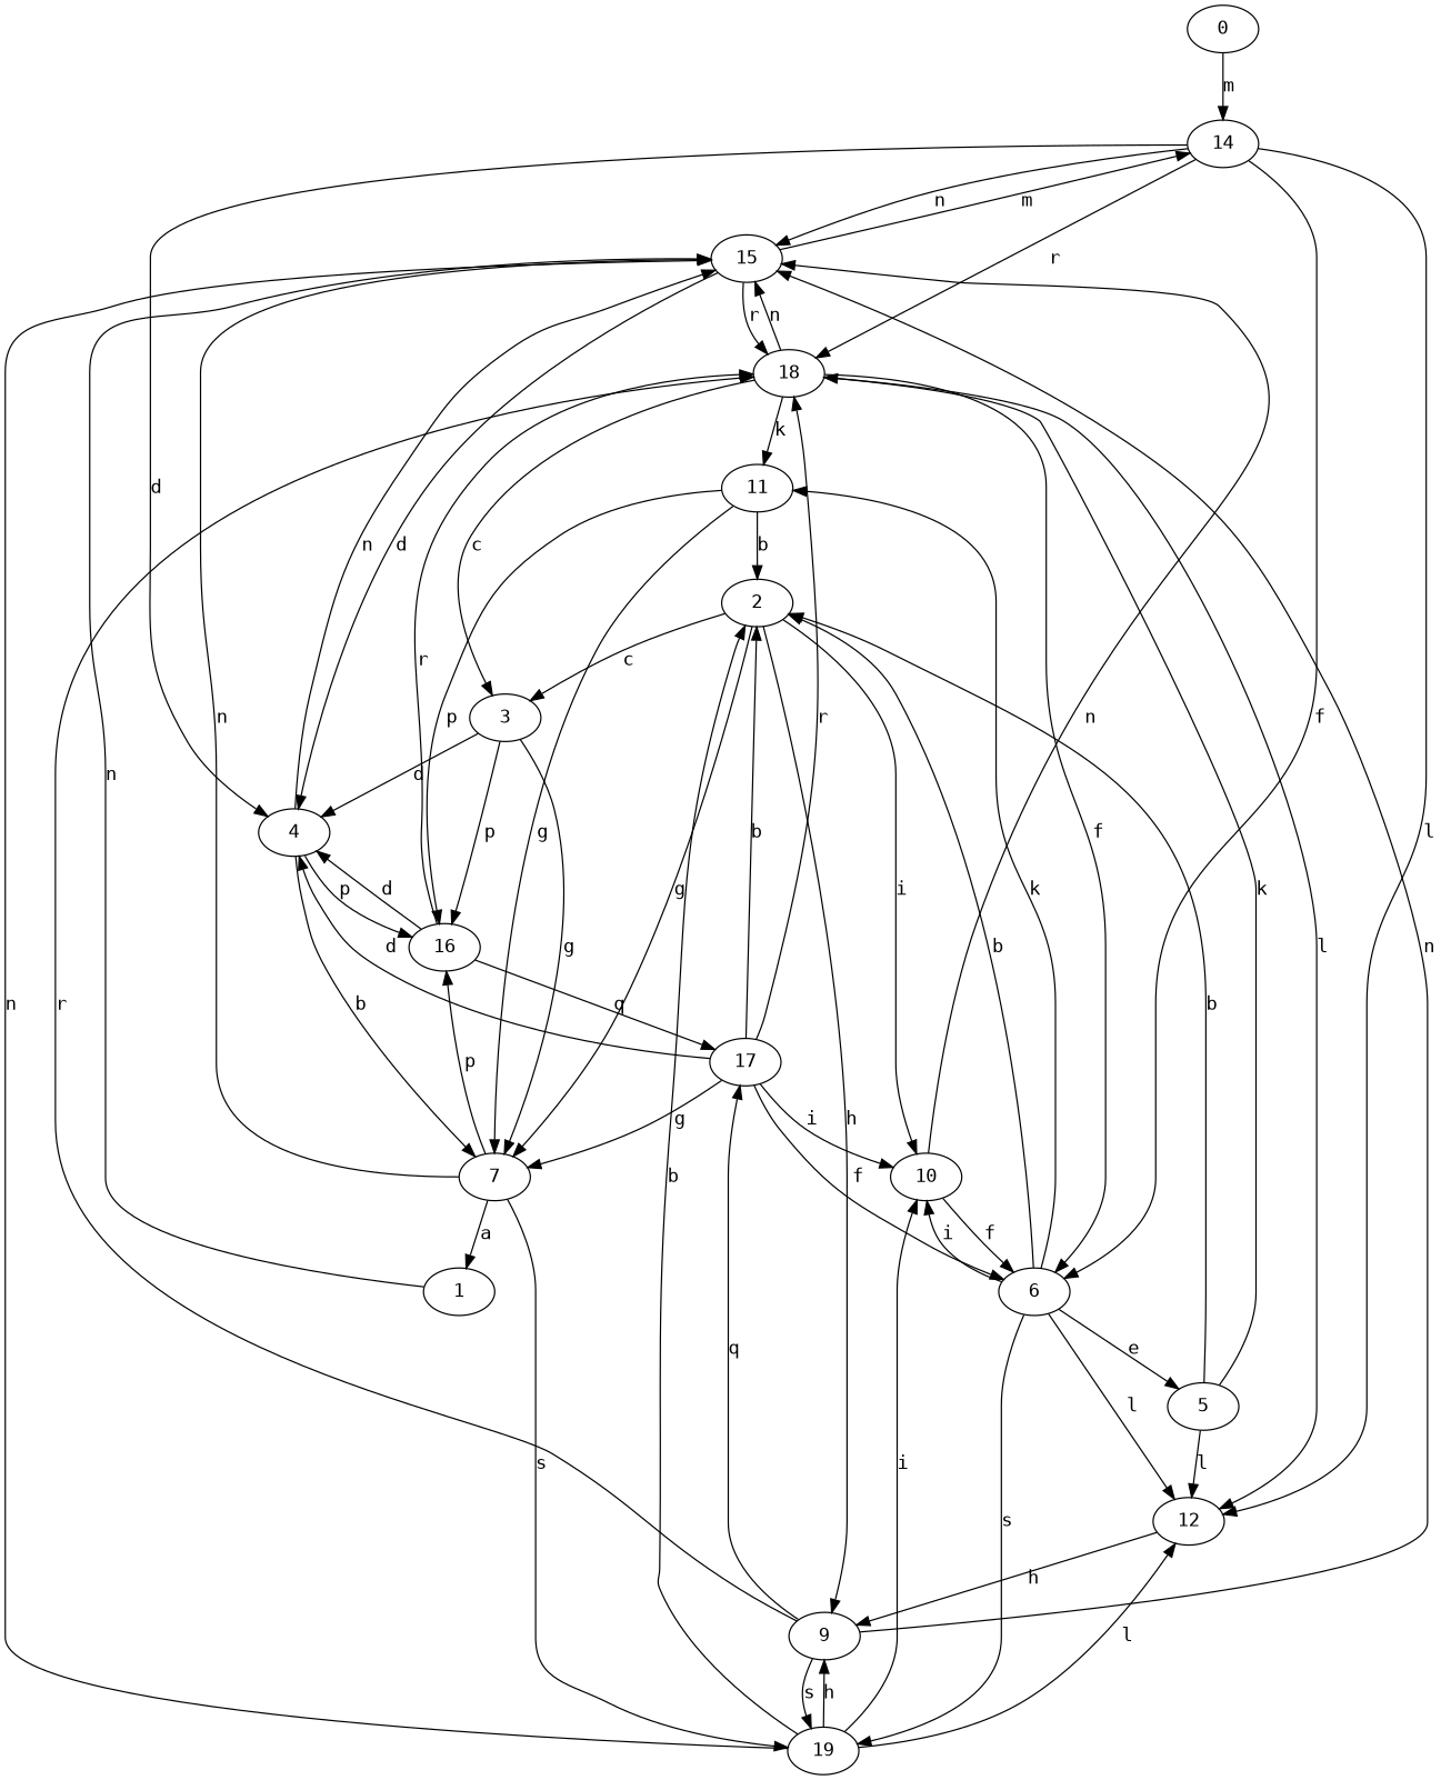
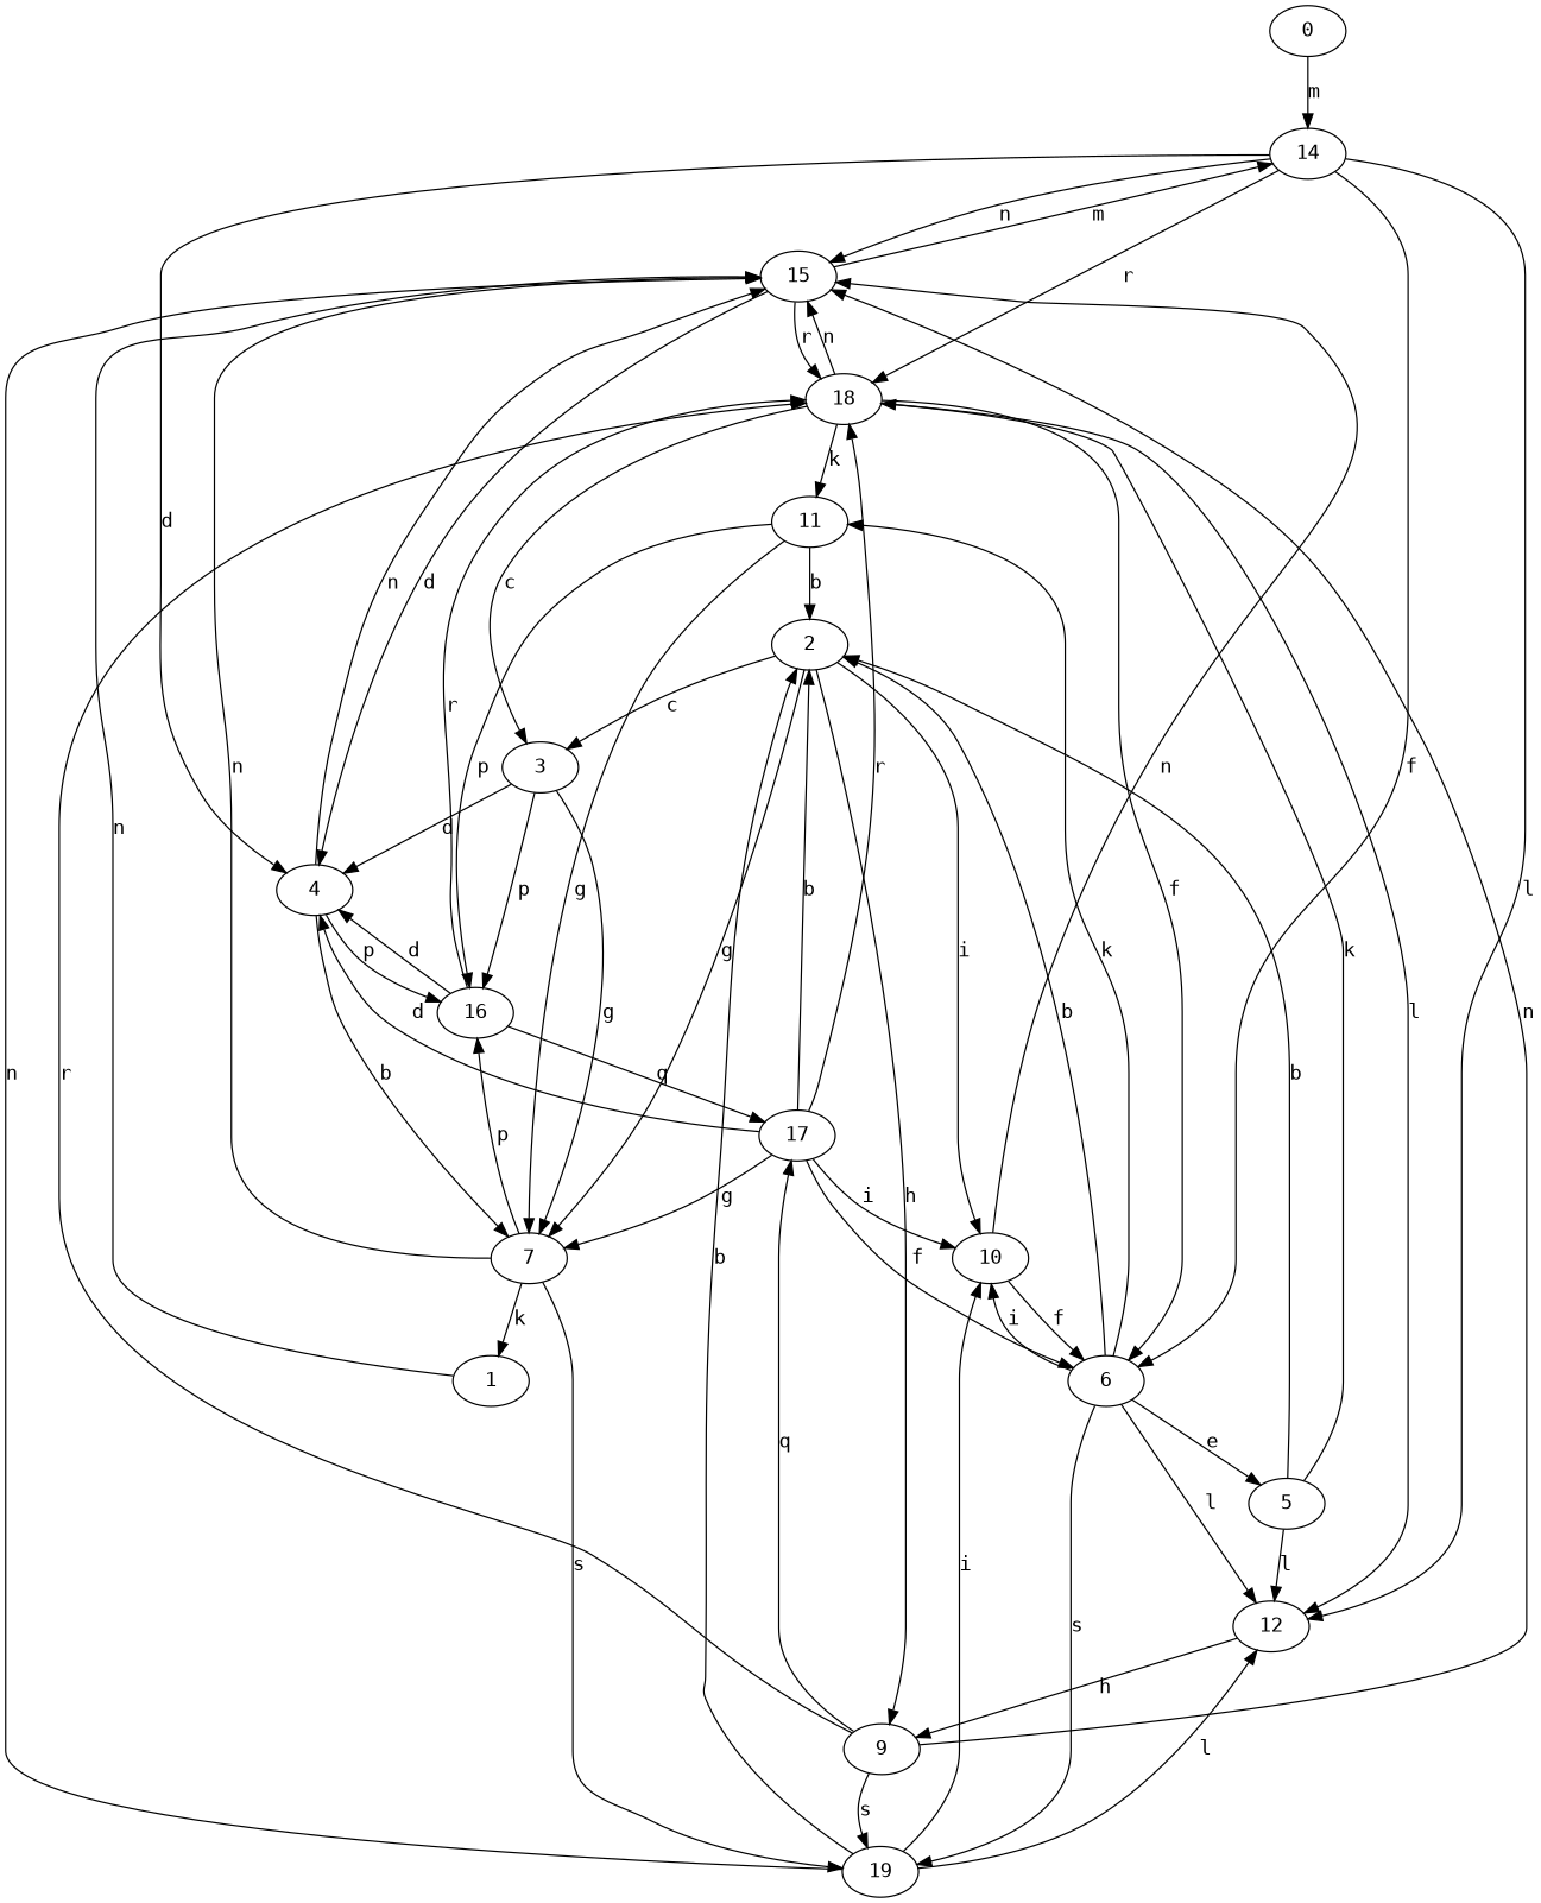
  strict digraph {
    fontname="DejaVu Sans Mono"
    node [fontname="DejaVu Sans Mono"]
    edge [fontname="DejaVu Sans Mono"]
    0
    14
    15
    4
    12
    6
    18
    1
    2
    3
    7
    9
    10
    16
    19
    17
    5
    11
    0 -> 14 [label=m]
    14 -> 15 [label=n]
    14 -> 4 [label=d]
    14 -> 12 [label=l]
    14 -> 6 [label=f]
    14 -> 18 [label=r]
    15 -> 14 [label=m]
    15 -> 4 [label=d]
    15 -> 18 [label=r]
    4 -> 15 [label=n]
    4 -> 7 [label=b]
    4 -> 16 [label=p]
    12 -> 9 [label=h]
    6 -> 12 [label=l]
    6 -> 2 [label=b]
    6 -> 10 [label=i]
    6 -> 19 [label=s]
    6 -> 5 [label=e]
    6 -> 11 [label=k]
    18 -> 15 [label=n]
    18 -> 12 [label=l]
    18 -> 6 [label=f]
    18 -> 3 [label=c]
    18 -> 11 [label=k]
    1 -> 15 [label=n]
    2 -> 3 [label=c]
    2 -> 7 [label=g]
    2 -> 9 [label=h]
    2 -> 10 [label=i]
    3 -> 4 [label=d]
    3 -> 7 [label=g]
    3 -> 16 [label=p]
    7 -> 15 [label=n]
-   7 -> 1 [label=a]
+   7 -> 1 [label=k]
    7 -> 16 [label=p]
    7 -> 19 [label=s]
    9 -> 15 [label=n]
    9 -> 18 [label=r]
    9 -> 19 [label=s]
    9 -> 17 [label=q]
    10 -> 15 [label=n]
    10 -> 6 [label=f]
    16 -> 4 [label=d]
    16 -> 18 [label=r]
    16 -> 17 [label=q]
    19 -> 15 [label=n]
    19 -> 12 [label=l]
    19 -> 2 [label=b]
-   19 -> 9 [label=h]
    19 -> 10 [label=i]
    17 -> 4 [label=d]
    17 -> 6 [label=f]
    17 -> 18 [label=r]
    17 -> 2 [label=b]
    17 -> 7 [label=g]
    17 -> 10 [label=i]
    5 -> 12 [label=l]
    5 -> 18 [label=k]
    5 -> 2 [label=b]
    11 -> 2 [label=b]
    11 -> 7 [label=g]
    11 -> 16 [label=p]
  }
